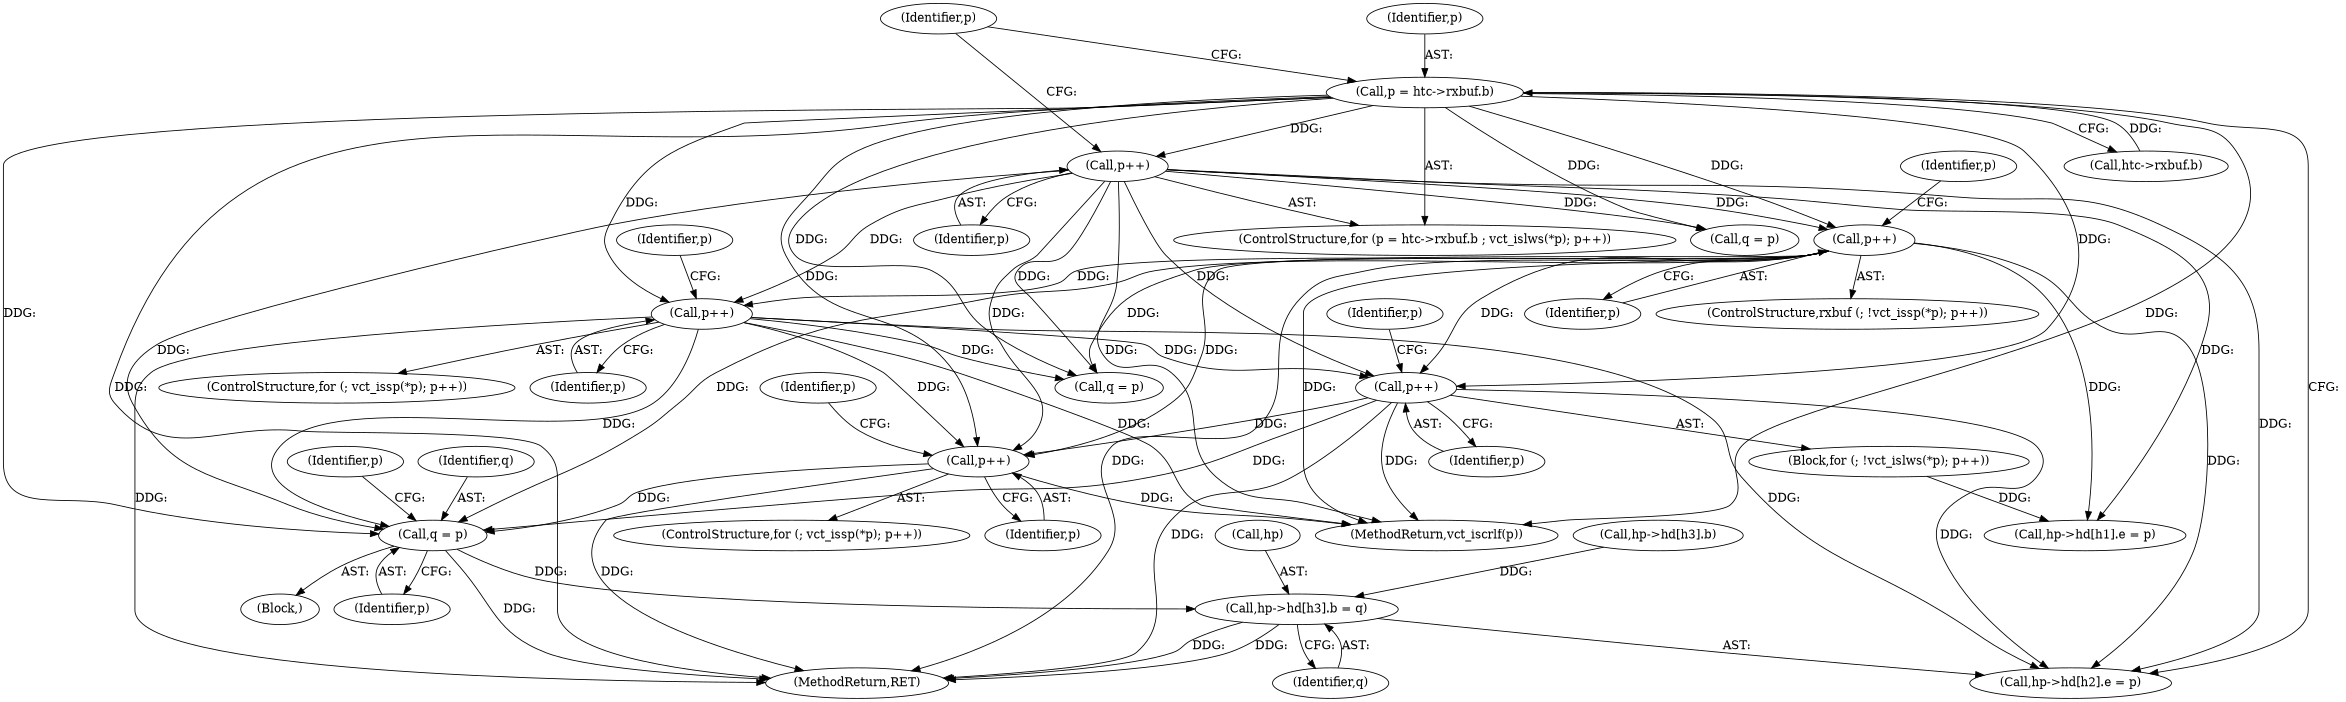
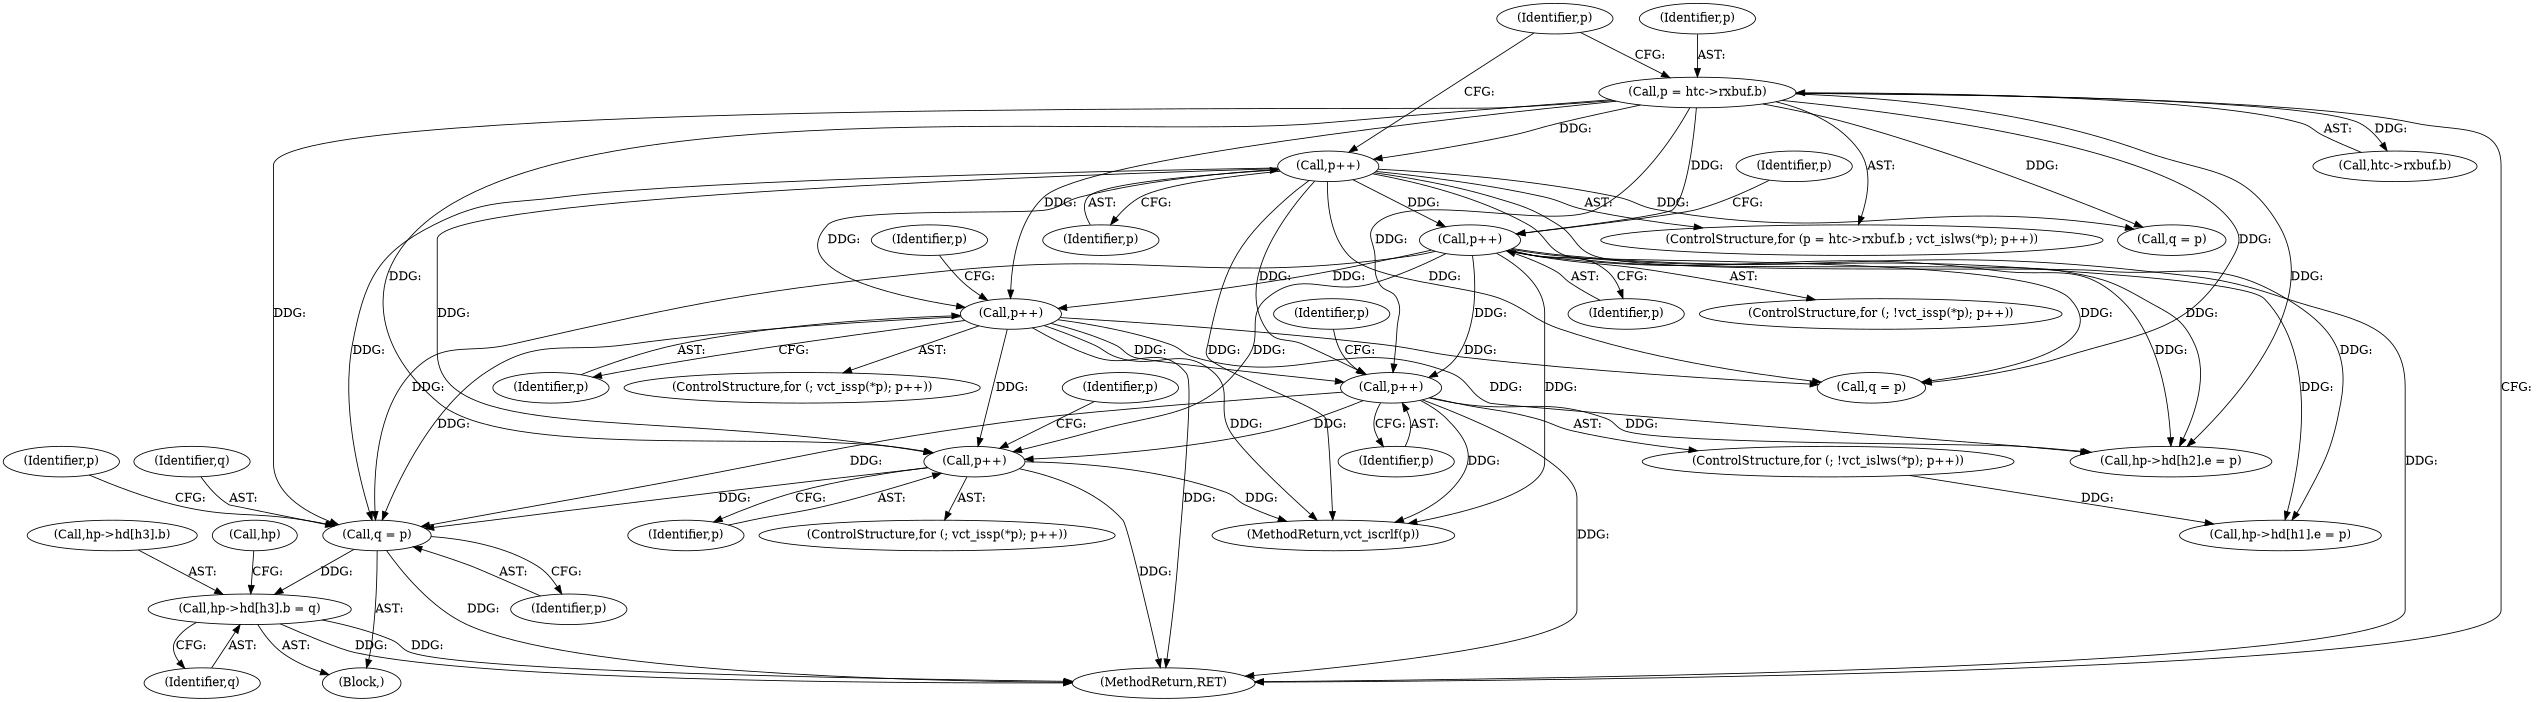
  digraph {
    n1 [label="(Call,hp->hd[h3].b = q)"]
    n2 [label="(Identifier,q)"]
    n3 [label="(Block,)"]
    n4 [label="(MethodReturn,RET)"]
    n5 [label="(Call,q = p)"]
    n6 [label="(Identifier,p)"]
    n7 [label="(Call,p++)"]
    n8 [label="(MethodReturn,vct_iscrlf(p))"]
    n9 [label="(Identifier,p)"]
    n10 [label="(ControlStructure,for (; vct_issp(*p); p++))"]
    n11 [label="(Call,p++)"]
    n12 [label="(Identifier,p)"]
-   n13 [label="(Block,for (; !vct_islws(*p); p++))"]
+   n13 [label="(ControlStructure,for (; !vct_islws(*p); p++))"]
    n14 [label="(Call,hp->hd[h2].e = p)"]
    n15 [label="(Call,hp->hd[h1].e = p)"]
    n16 [label="(Call,p++)"]
    n17 [label="(Identifier,p)"]
    n18 [label="(ControlStructure,for (; vct_issp(*p); p++))"]
    n19 [label="(Call,q = p)"]
    n20 [label="(Call,p++)"]
    n21 [label="(Identifier,p)"]
-   n22 [label="(ControlStructure,rxbuf (; !vct_issp(*p); p++))"]
+   n22 [label="(ControlStructure,for (; !vct_issp(*p); p++))"]
    n23 [label="(Call,p++)"]
    n24 [label="(ControlStructure,for (p = htc->rxbuf.b ; vct_islws(*p); p++))"]
    n25 [label="(Identifier,p)"]
    n26 [label="(Call,q = p)"]
    n27 [label="(Call,p = htc->rxbuf.b)"]
    n28 [label="(Call,htc->rxbuf.b)"]
    n29 [label="(Identifier,p)"]
    n30 [label="(Identifier,p)"]
    n31 [label="(Identifier,p)"]
    n32 [label="(Call,hp)"]
    n33 [label="(Call,hp->hd[h3].b)"]
    n34 [label="(Identifier,q)"]
    n35 [label="(Identifier,p)"]
    n36 [label="(Identifier,p)"]
    n37 [label="(Identifier,p)"]
    n38 [label="(Identifier,p)"]
    n1 -> n2 [label="CFG: "]
-   n1 -> n14 [label="AST: "]
+   n1 -> n3 [label="AST: "]
    n1 -> n4 [label="DDG: "]
    n1 -> n4 [label="DDG: "]
    n2 -> n1 [label="AST: "]
    n5 -> n1 [label="DDG: "]
    n5 -> n3 [label="AST: "]
    n5 -> n4 [label="DDG: "]
    n5 -> n6 [label="CFG: "]
    n6 -> n5 [label="AST: "]
    n7 -> n4 [label="DDG: "]
    n7 -> n5 [label="DDG: "]
    n7 -> n8 [label="DDG: "]
    n7 -> n9 [label="CFG: "]
    n7 -> n10 [label="AST: "]
    n9 -> n7 [label="AST: "]
    n11 -> n4 [label="DDG: "]
    n11 -> n5 [label="DDG: "]
    n11 -> n7 [label="DDG: "]
    n11 -> n8 [label="DDG: "]
    n11 -> n12 [label="CFG: "]
    n11 -> n13 [label="AST: "]
    n11 -> n14 [label="DDG: "]
    n12 -> n11 [label="AST: "]
    n13 -> n15 [label="DDG: "]
    n16 -> n4 [label="DDG: "]
    n16 -> n5 [label="DDG: "]
    n16 -> n7 [label="DDG: "]
    n16 -> n8 [label="DDG: "]
    n16 -> n11 [label="DDG: "]
    n16 -> n14 [label="DDG: "]
    n16 -> n17 [label="CFG: "]
    n16 -> n18 [label="AST: "]
    n16 -> n19 [label="DDG: "]
    n17 -> n16 [label="AST: "]
    n20 -> n4 [label="DDG: "]
    n20 -> n5 [label="DDG: "]
    n20 -> n7 [label="DDG: "]
    n20 -> n8 [label="DDG: "]
    n20 -> n11 [label="DDG: "]
    n20 -> n14 [label="DDG: "]
    n20 -> n15 [label="DDG: "]
    n20 -> n16 [label="DDG: "]
    n20 -> n19 [label="DDG: "]
    n20 -> n21 [label="CFG: "]
    n20 -> n22 [label="AST: "]
    n21 -> n20 [label="AST: "]
    n23 -> n5 [label="DDG: "]
    n23 -> n7 [label="DDG: "]
    n23 -> n8 [label="DDG: "]
    n23 -> n11 [label="DDG: "]
    n23 -> n14 [label="DDG: "]
    n23 -> n15 [label="DDG: "]
    n23 -> n16 [label="DDG: "]
    n23 -> n19 [label="DDG: "]
    n23 -> n20 [label="DDG: "]
    n23 -> n24 [label="AST: "]
    n23 -> n25 [label="CFG: "]
    n23 -> n26 [label="DDG: "]
    n25 -> n23 [label="AST: "]
-   n27 -> n4 [label="DDG: "]
+   n27 -> n4 [label="CFG: "]
    n27 -> n5 [label="DDG: "]
    n27 -> n7 [label="DDG: "]
-   n27 -> n8 [label="DDG: "]
    n27 -> n11 [label="DDG: "]
-   n27 -> n14 [label="CFG: "]
+   n27 -> n14 [label="DDG: "]
    n27 -> n16 [label="DDG: "]
    n27 -> n19 [label="DDG: "]
    n27 -> n20 [label="DDG: "]
    n27 -> n23 [label="DDG: "]
    n27 -> n24 [label="AST: "]
    n27 -> n26 [label="DDG: "]
-   n27 -> n28 [label="CFG: "]
-   n28 -> n27 [label="DDG: "]
+   n27 -> n28 [label="DDG: "]
+   n28 -> n27 [label="AST: "]
    n29 -> n7 [label="CFG: "]
    n30 -> n5 [label="CFG: "]
    n31 -> n16 [label="CFG: "]
-   n32 -> n1 [label="AST: "]
-   n33 -> n1 [label="DDG: "]
+   n32 -> n1 [label="CFG: "]
+   n33 -> n1 [label="AST: "]
    n34 -> n5 [label="AST: "]
    n35 -> n20 [label="CFG: "]
    n36 -> n23 [label="CFG: "]
    n36 -> n27 [label="CFG: "]
    n37 -> n11 [label="CFG: "]
    n38 -> n27 [label="AST: "]
  }
